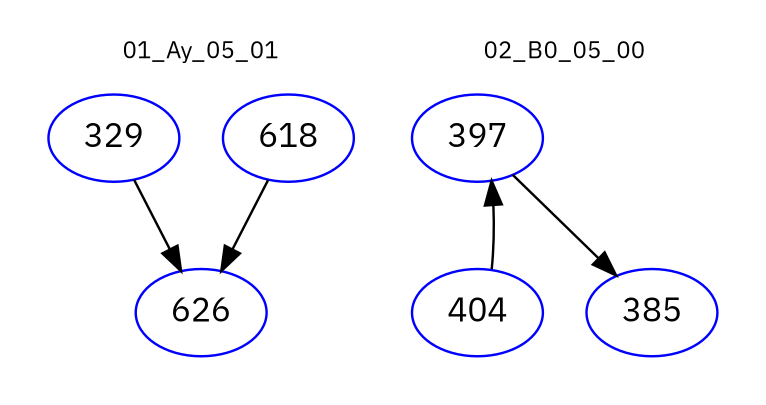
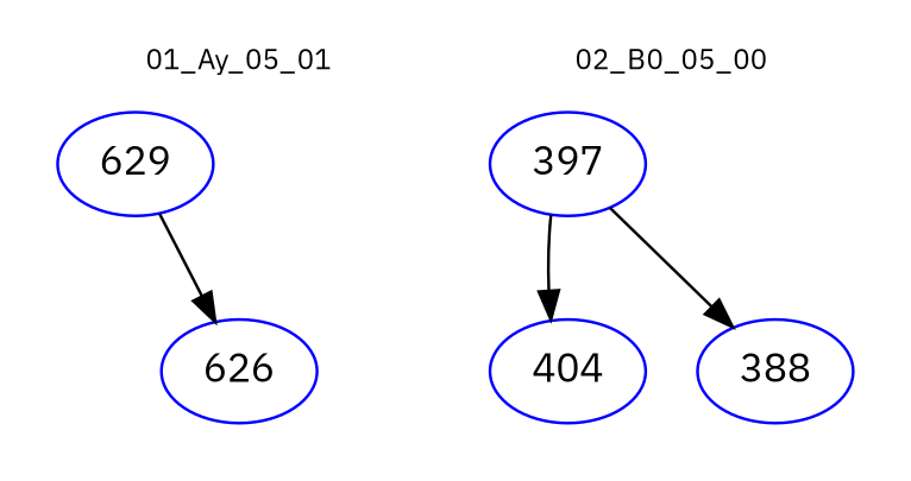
  digraph {
    fontname="IBM Plex Sans"
    node [color=blue fontname="IBM Plex Sans"]
    edge [color=black fontname="IBM Plex Sans"]
-   n1 [label=618]
    n2 [label=626]
-   n3 [label=329]
+   n3 [label=629]
    n4 [label=397]
    n5 [label=404]
-   n6 [label=385]
+   n6 [label=388]
    subgraph cluster_1 {
      color=white
      fontsize=10
      label="01_Ay_05_01"
-     n1
      n2
      n3
    }
    subgraph cluster_2 {
      color=white
      fontsize=10
      label="02_B0_05_00"
      n4
      n5
      n6
    }
-   n1 -> n2
    n3 -> n2
-   n5 -> n4
+   n4 -> n5
    n4 -> n6
  }
